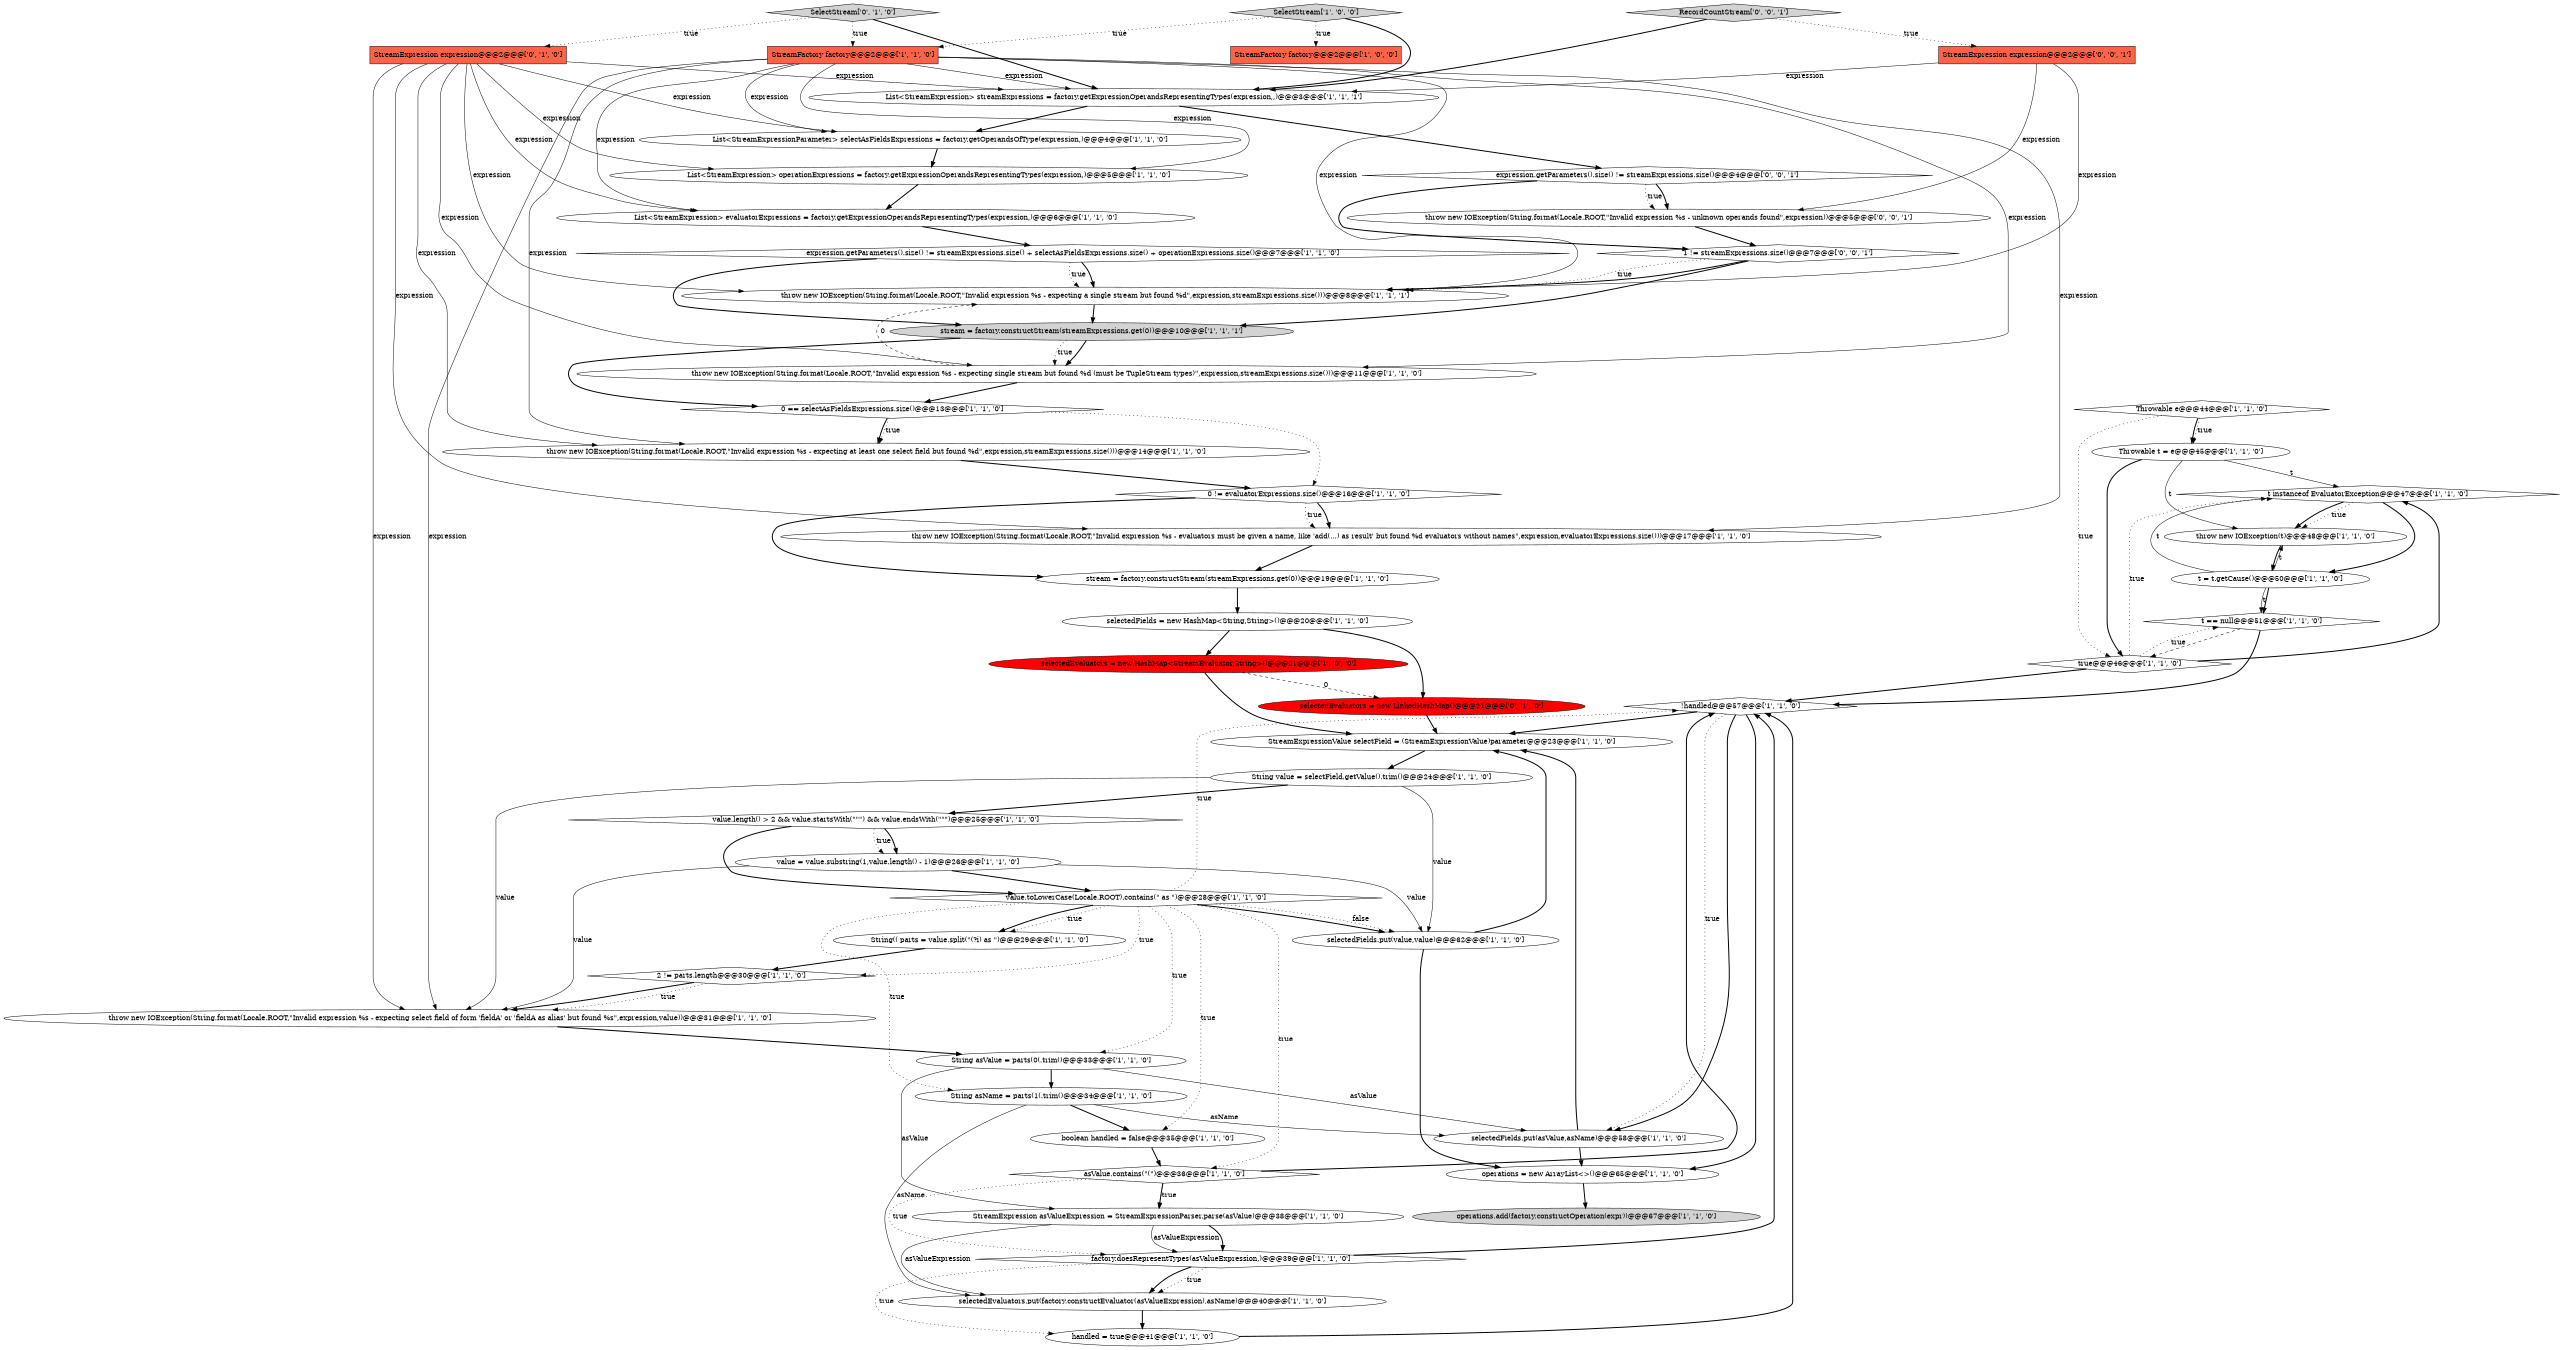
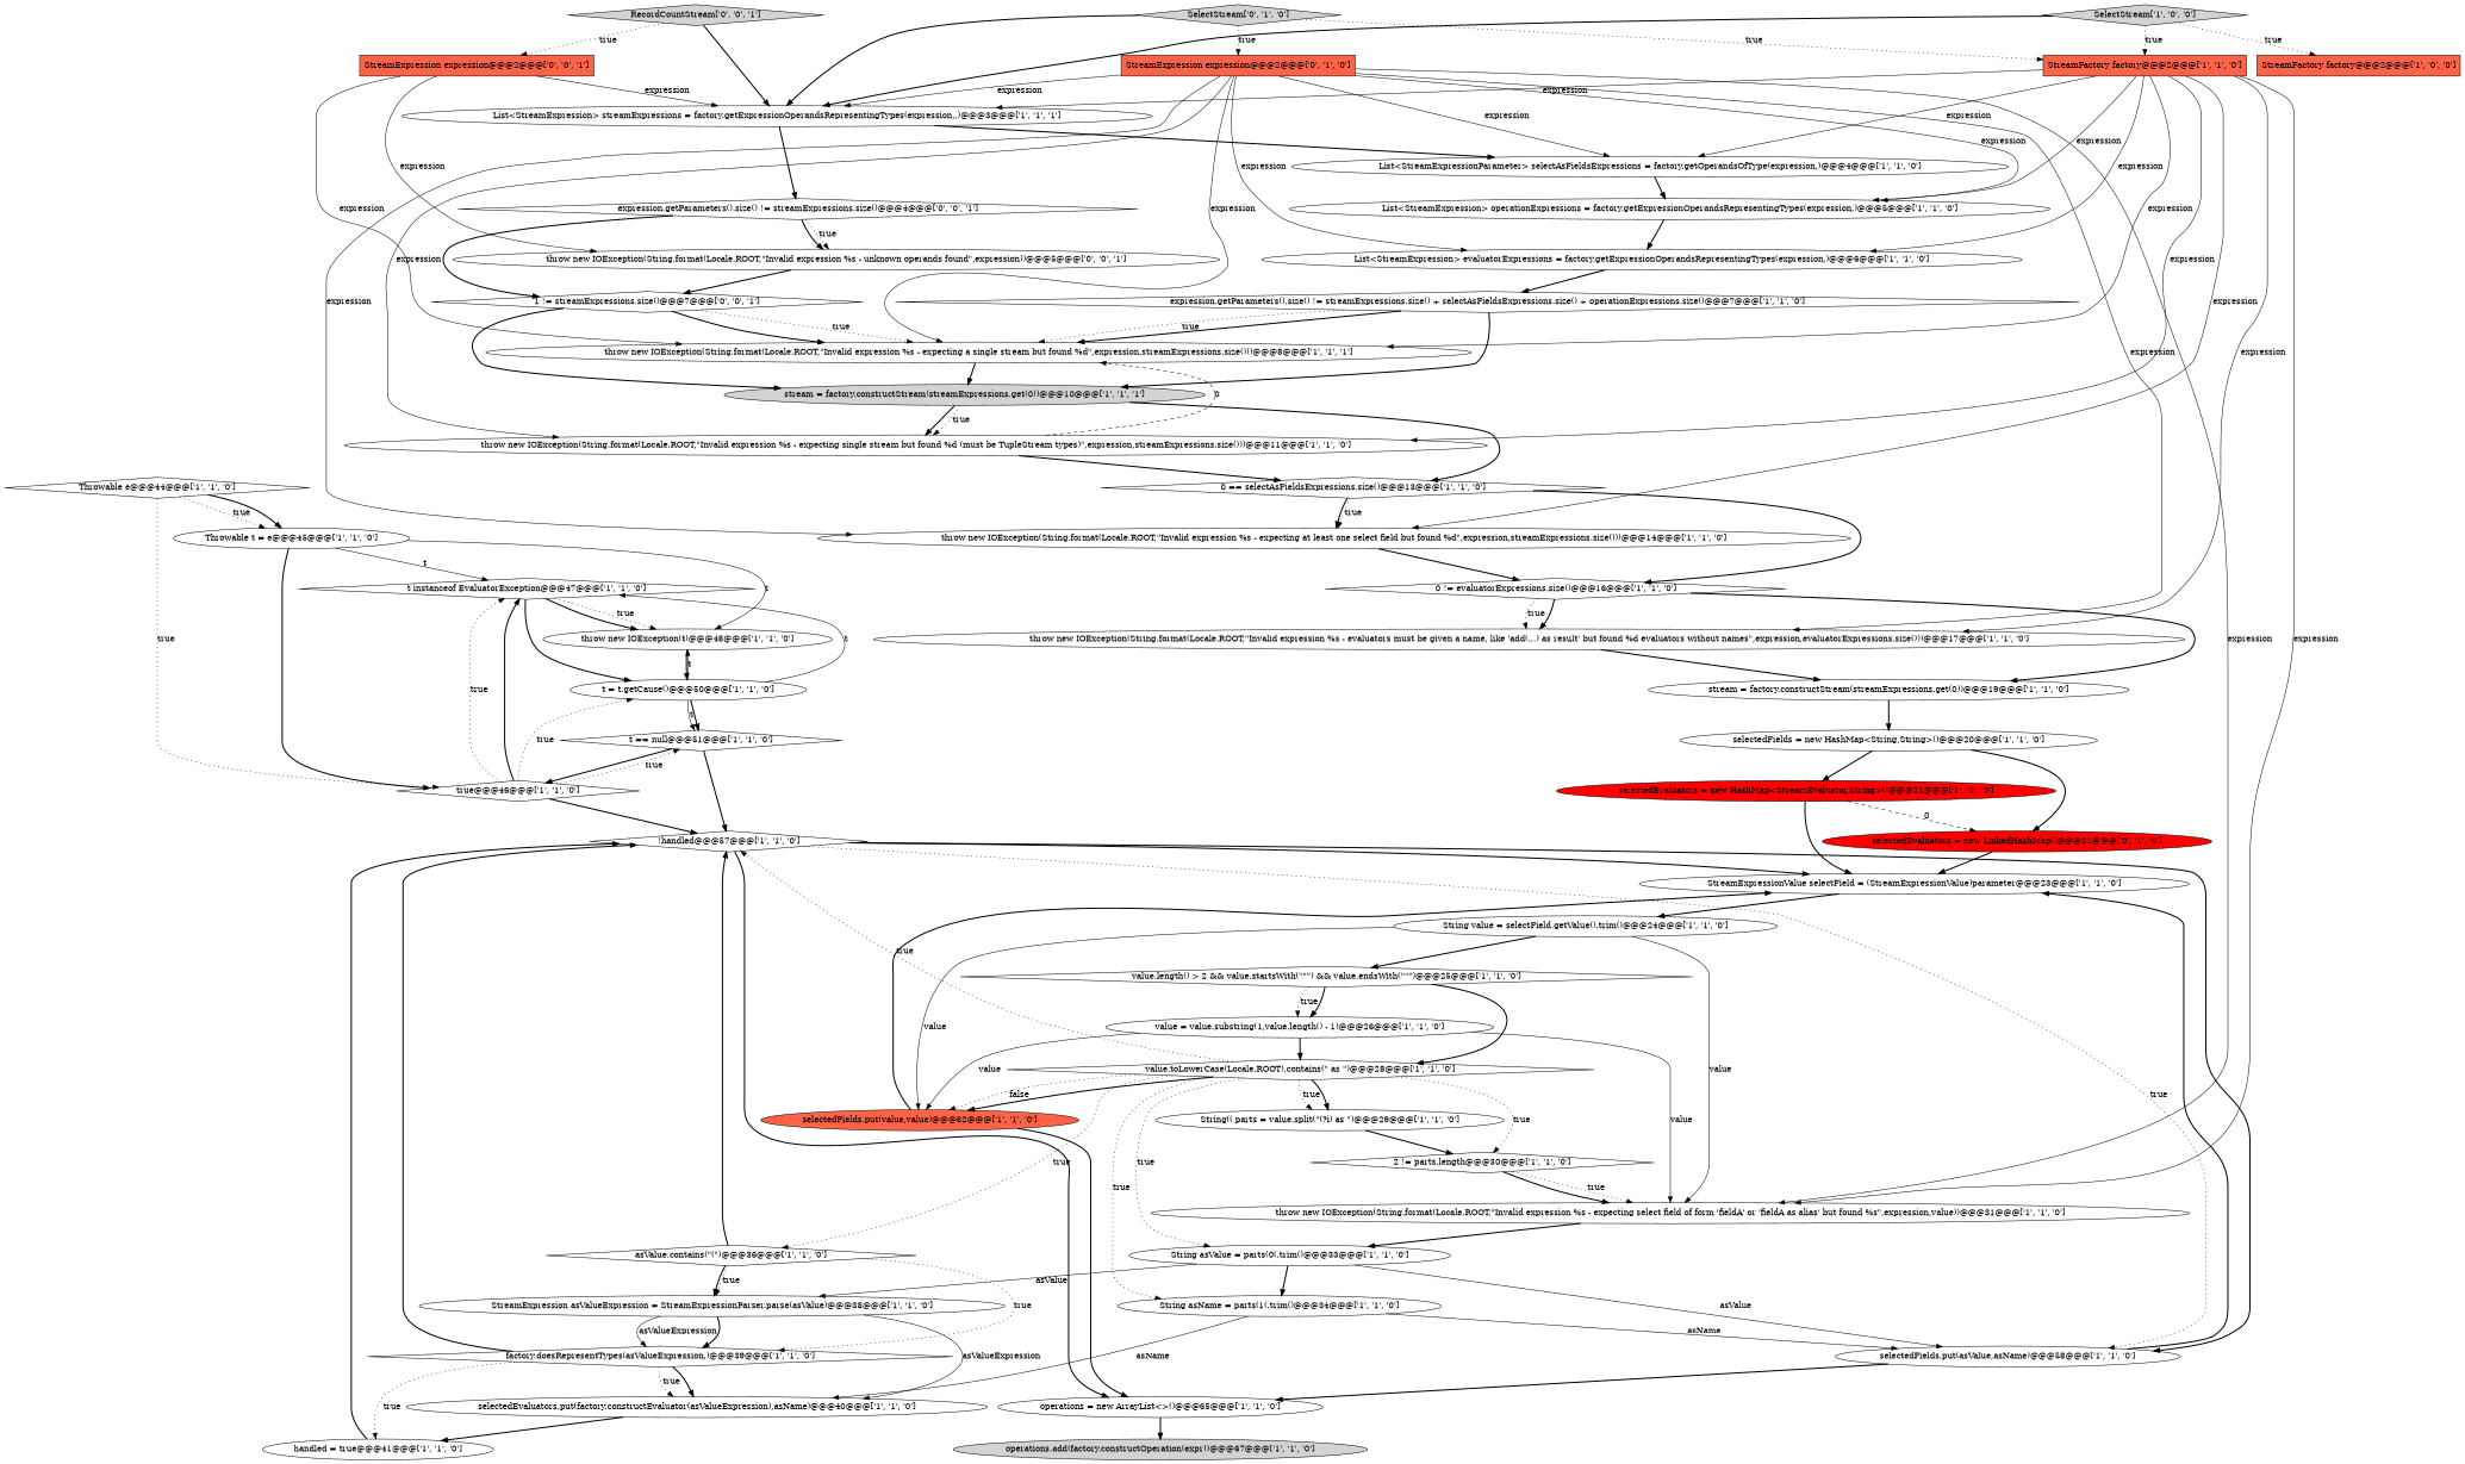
  digraph {
    node [fillcolor=white shape=ellipse style=filled]
    edge [style=bold]
    n1 [label="t instanceof EvaluatorException@@@47@@@['1', '1', '0']" shape=diamond]
    n2 [label="throw new IOException(t)@@@48@@@['1', '1', '0']"]
    n3 [label="t = t.getCause()@@@50@@@['1', '1', '0']"]
    n4 [label="t == null@@@51@@@['1', '1', '0']" shape=diamond]
    n5 [label="true@@@46@@@['1', '1', '0']" shape=diamond]
    n6 [label="!handled@@@57@@@['1', '1', '0']" shape=diamond]
    n7 [label="operations = new ArrayList<>()@@@65@@@['1', '1', '0']"]
    n8 [label="StreamExpressionValue selectField = (StreamExpressionValue)parameter@@@23@@@['1', '1', '0']"]
    n9 [label="selectedFields.put(asValue,asName)@@@58@@@['1', '1', '0']"]
    n10 [label="List<StreamExpression> operationExpressions = factory.getExpressionOperandsRepresentingTypes(expression,)@@@5@@@['1', '1', '0']"]
    n11 [label="List<StreamExpression> evaluatorExpressions = factory.getExpressionOperandsRepresentingTypes(expression,)@@@6@@@['1', '1', '0']"]
    n12 [label="expression.getParameters().size() != streamExpressions.size() + selectAsFieldsExpressions.size() + operationExpressions.size()@@@7@@@['1', '1', '0']" shape=diamond]
    n13 [label="String(( parts = value.split(\"(?i) as \")@@@29@@@['1', '1', '0']"]
    n14 [label="2 != parts.length@@@30@@@['1', '1', '0']" shape=diamond]
    n15 [label="throw new IOException(String.format(Locale.ROOT,\"Invalid expression %s - expecting select field of form 'fieldA' or 'fieldA as alias' but found %s\",expression,value))@@@31@@@['1', '1', '0']"]
    n16 [fillcolor=lightgray label="operations.add(factory.constructOperation(expr))@@@67@@@['1', '1', '0']"]
    n17 [label="asValue.contains(\"(\")@@@36@@@['1', '1', '0']" shape=diamond]
    n18 [label="factory.doesRepresentTypes(asValueExpression,)@@@39@@@['1', '1', '0']" shape=diamond]
    n19 [label="StreamExpression asValueExpression = StreamExpressionParser.parse(asValue)@@@38@@@['1', '1', '0']"]
    n20 [label="handled = true@@@41@@@['1', '1', '0']"]
    n21 [label="selectedEvaluators.put(factory.constructEvaluator(asValueExpression),asName)@@@40@@@['1', '1', '0']"]
    n22 [label="0 == selectAsFieldsExpressions.size()@@@13@@@['1', '1', '0']" shape=diamond]
    n23 [label="0 != evaluatorExpressions.size()@@@16@@@['1', '1', '0']" shape=diamond]
    n24 [label="throw new IOException(String.format(Locale.ROOT,\"Invalid expression %s - expecting at least one select field but found %d\",expression,streamExpressions.size()))@@@14@@@['1', '1', '0']"]
    n25 [label="throw new IOException(String.format(Locale.ROOT,\"Invalid expression %s - evaluators must be given a name, like 'add(...) as result' but found %d evaluators without names\",expression,evaluatorExpressions.size()))@@@17@@@['1', '1', '0']"]
    n26 [label="stream = factory.constructStream(streamExpressions.get(0))@@@19@@@['1', '1', '0']"]
    n27 [label="throw new IOException(String.format(Locale.ROOT,\"Invalid expression %s - unknown operands found\",expression))@@@5@@@['0', '0', '1']"]
    n28 [label="1 != streamExpressions.size()@@@7@@@['0', '0', '1']" shape=diamond]
    n29 [label="throw new IOException(String.format(Locale.ROOT,\"Invalid expression %s - expecting a single stream but found %d\",expression,streamExpressions.size()))@@@8@@@['1', '1', '1']"]
    n30 [fillcolor=lightgray label="stream = factory.constructStream(streamExpressions.get(0))@@@10@@@['1', '1', '1']"]
    n31 [label="selectedFields = new HashMap<String,String>()@@@20@@@['1', '1', '0']"]
    n32 [fillcolor=lightgray label="RecordCountStream['0', '0', '1']" shape=diamond]
    n33 [label="List<StreamExpression> streamExpressions = factory.getExpressionOperandsRepresentingTypes(expression,,)@@@3@@@['1', '1', '1']"]
    n34 [fillcolor=tomato label="StreamExpression expression@@@2@@@['0', '0', '1']" shape=box]
    n35 [label="List<StreamExpressionParameter> selectAsFieldsExpressions = factory.getOperandsOfType(expression,)@@@4@@@['1', '1', '0']"]
    n36 [label="expression.getParameters().size() != streamExpressions.size()@@@4@@@['0', '0', '1']" shape=diamond]
    n37 [label="String value = selectField.getValue().trim()@@@24@@@['1', '1', '0']"]
-   n38 [label="selectedFields.put(value,value)@@@62@@@['1', '1', '0']"]
+   n38 [fillcolor=tomato label="selectedFields.put(value,value)@@@62@@@['1', '1', '0']"]
    n39 [label="value.length() > 2 && value.startsWith(\"\"\") && value.endsWith(\"\"\")@@@25@@@['1', '1', '0']" shape=diamond]
    n40 [label="String asValue = parts(0(.trim()@@@33@@@['1', '1', '0']"]
    n41 [label="String asName = parts(1(.trim()@@@34@@@['1', '1', '0']"]
    n42 [label="throw new IOException(String.format(Locale.ROOT,\"Invalid expression %s - expecting single stream but found %d (must be TupleStream types)\",expression,streamExpressions.size()))@@@11@@@['1', '1', '0']"]
    n43 [fillcolor=tomato label="StreamFactory factory@@@2@@@['1', '0', '0']" shape=box]
    n44 [label="value = value.substring(1,value.length() - 1)@@@26@@@['1', '1', '0']"]
    n45 [label="value.toLowerCase(Locale.ROOT).contains(\" as \")@@@28@@@['1', '1', '0']" shape=diamond]
-   n46 [label="boolean handled = false@@@35@@@['1', '1', '0']"]
    n47 [label="Throwable t = e@@@45@@@['1', '1', '0']"]
    n48 [fillcolor=red label="selectedEvaluators = new LinkedHashMap()@@@21@@@['0', '1', '0']"]
    n49 [fillcolor=red label="selectedEvaluators = new HashMap<StreamEvaluator,String>()@@@21@@@['1', '0', '0']"]
    n50 [fillcolor=tomato label="StreamFactory factory@@@2@@@['1', '1', '0']" shape=box]
    n51 [fillcolor=lightgray label="SelectStream['0', '1', '0']" shape=diamond]
    n52 [fillcolor=tomato label="StreamExpression expression@@@2@@@['0', '1', '0']" shape=box]
    n53 [fillcolor=lightgray label="SelectStream['1', '0', '0']" shape=diamond]
    n54 [label="Throwable e@@@44@@@['1', '1', '0']" shape=diamond]
    n1 -> n2 [label=true style=dotted]
    n1 -> n2
    n1 -> n3
    n2 -> n3
    n3 -> n1 [label=t style=solid]
    n3 -> n2 [label=t style=solid]
    n3 -> n4 [label=t style=solid]
    n3 -> n4
-   n4 -> n5 [style=dashed]
+   n4 -> n5
    n4 -> n6
    n5 -> n1
    n5 -> n1 [label=true style=dotted]
+   n5 -> n3 [label=true style=dotted]
    n5 -> n4 [label=true style=dotted]
    n5 -> n6
    n6 -> n7
    n6 -> n8
    n6 -> n9 [label=true style=dotted]
    n6 -> n9
    n7 -> n16
    n8 -> n37
    n9 -> n7
    n9 -> n8
    n10 -> n11
    n11 -> n12
    n12 -> n29
    n12 -> n29 [label=true style=dotted]
    n12 -> n30
    n13 -> n14
    n14 -> n15 [label=true style=dotted]
    n14 -> n15
    n15 -> n40
    n17 -> n6
    n17 -> n18 [label=true style=dotted]
    n17 -> n19 [label=true style=dotted]
    n17 -> n19
    n18 -> n6
    n18 -> n20 [label=true style=dotted]
    n18 -> n21
    n18 -> n21 [label=true style=dotted]
    n19 -> n18 [label=asValueExpression style=solid]
    n19 -> n18
    n19 -> n21 [label=asValueExpression style=solid]
    n20 -> n6
    n21 -> n20
-   n22 -> n23 [style=dotted]
+   n22 -> n23
    n22 -> n24
    n22 -> n24 [label=true style=dotted]
    n23 -> n25
    n23 -> n25 [label=true style=dotted]
    n23 -> n26
    n24 -> n23
    n25 -> n26
    n26 -> n31
    n27 -> n28
    n28 -> n29
    n28 -> n29 [label=true style=dotted]
    n28 -> n30
    n29 -> n30
    n30 -> n22
    n30 -> n42
    n30 -> n42 [label=true style=dotted]
    n31 -> n48
    n31 -> n49
    n32 -> n33
    n32 -> n34 [label=true style=dotted]
    n33 -> n35
    n33 -> n36
    n34 -> n27 [label=expression style=solid]
    n34 -> n29 [label=expression style=solid]
    n34 -> n33 [label=expression style=solid]
    n35 -> n10
    n36 -> n27 [label=true style=dotted]
    n36 -> n27
    n36 -> n28
    n37 -> n15 [label=value style=solid]
    n37 -> n38 [label=value style=solid]
    n37 -> n39
    n38 -> n7
    n38 -> n8
    n39 -> n44 [label=true style=dotted]
    n39 -> n44
    n39 -> n45
    n40 -> n9 [label=asValue style=solid]
    n40 -> n19 [label=asValue style=solid]
    n40 -> n41
    n41 -> n9 [label=asName style=solid]
    n41 -> n21 [label=asName style=solid]
-   n41 -> n46
    n42 -> n22
    n42 -> n29 [label=0 style=dashed]
    n44 -> n15 [label=value style=solid]
    n44 -> n38 [label=value style=solid]
    n44 -> n45
    n45 -> n6 [label=true style=dotted]
    n45 -> n13 [label=true style=dotted]
    n45 -> n13
    n45 -> n14 [label=true style=dotted]
    n45 -> n17 [label=true style=dotted]
    n45 -> n38
    n45 -> n38 [label=false style=dotted]
    n45 -> n40 [label=true style=dotted]
    n45 -> n41 [label=true style=dotted]
-   n45 -> n46 [label=true style=dotted]
-   n46 -> n17
    n47 -> n1 [label=t style=solid]
    n47 -> n2 [label=t style=solid]
    n47 -> n5
    n48 -> n8
    n49 -> n8
    n49 -> n48 [label=0 style=dashed]
    n50 -> n10 [label=expression style=solid]
    n50 -> n11 [label=expression style=solid]
    n50 -> n15 [label=expression style=solid]
    n50 -> n24 [label=expression style=solid]
    n50 -> n25 [label=expression style=solid]
    n50 -> n29 [label=expression style=solid]
    n50 -> n33 [label=expression style=solid]
    n50 -> n35 [label=expression style=solid]
    n50 -> n42 [label=expression style=solid]
    n51 -> n33
    n51 -> n50 [label=true style=dotted]
    n51 -> n52 [label=true style=dotted]
    n52 -> n10 [label=expression style=solid]
    n52 -> n11 [label=expression style=solid]
    n52 -> n15 [label=expression style=solid]
    n52 -> n24 [label=expression style=solid]
    n52 -> n25 [label=expression style=solid]
    n52 -> n29 [label=expression style=solid]
    n52 -> n33 [label=expression style=solid]
    n52 -> n35 [label=expression style=solid]
    n52 -> n42 [label=expression style=solid]
    n53 -> n33
    n53 -> n43 [label=true style=dotted]
    n53 -> n50 [label=true style=dotted]
    n54 -> n5 [label=true style=dotted]
    n54 -> n47 [label=true style=dotted]
    n54 -> n47
  }
